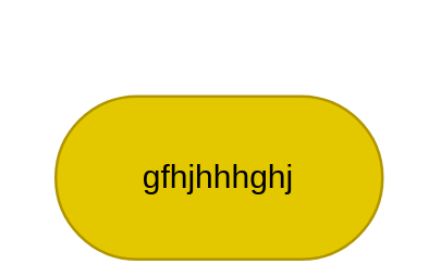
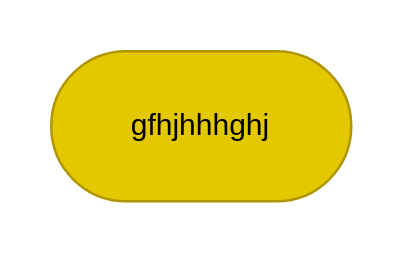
  <mxCell id="0" />
  <mxCell id="1" parent="0" />
- <mxCell id="2" value="gfhjhhhghj" style="rounded=1;whiteSpace=wrap;html=1;labelBackgroundColor=none;fillColor=#e3c800;arcSize=50;fontColor=#000000;strokeColor=#B09500;" vertex="1" parent="1"><mxGeometry x="20" y="35" width="120" height="60" as="geometry" /></mxCell>
+ <mxCell id="2" value="gfhjhhhghj" style="rounded=1;whiteSpace=wrap;html=1;labelBackgroundColor=none;fillColor=#e3c800;arcSize=50;fontColor=#000000;strokeColor=#B09500;" vertex="1" parent="1"><mxGeometry x="20" y="20" width="120" height="60" as="geometry" /></mxCell>
